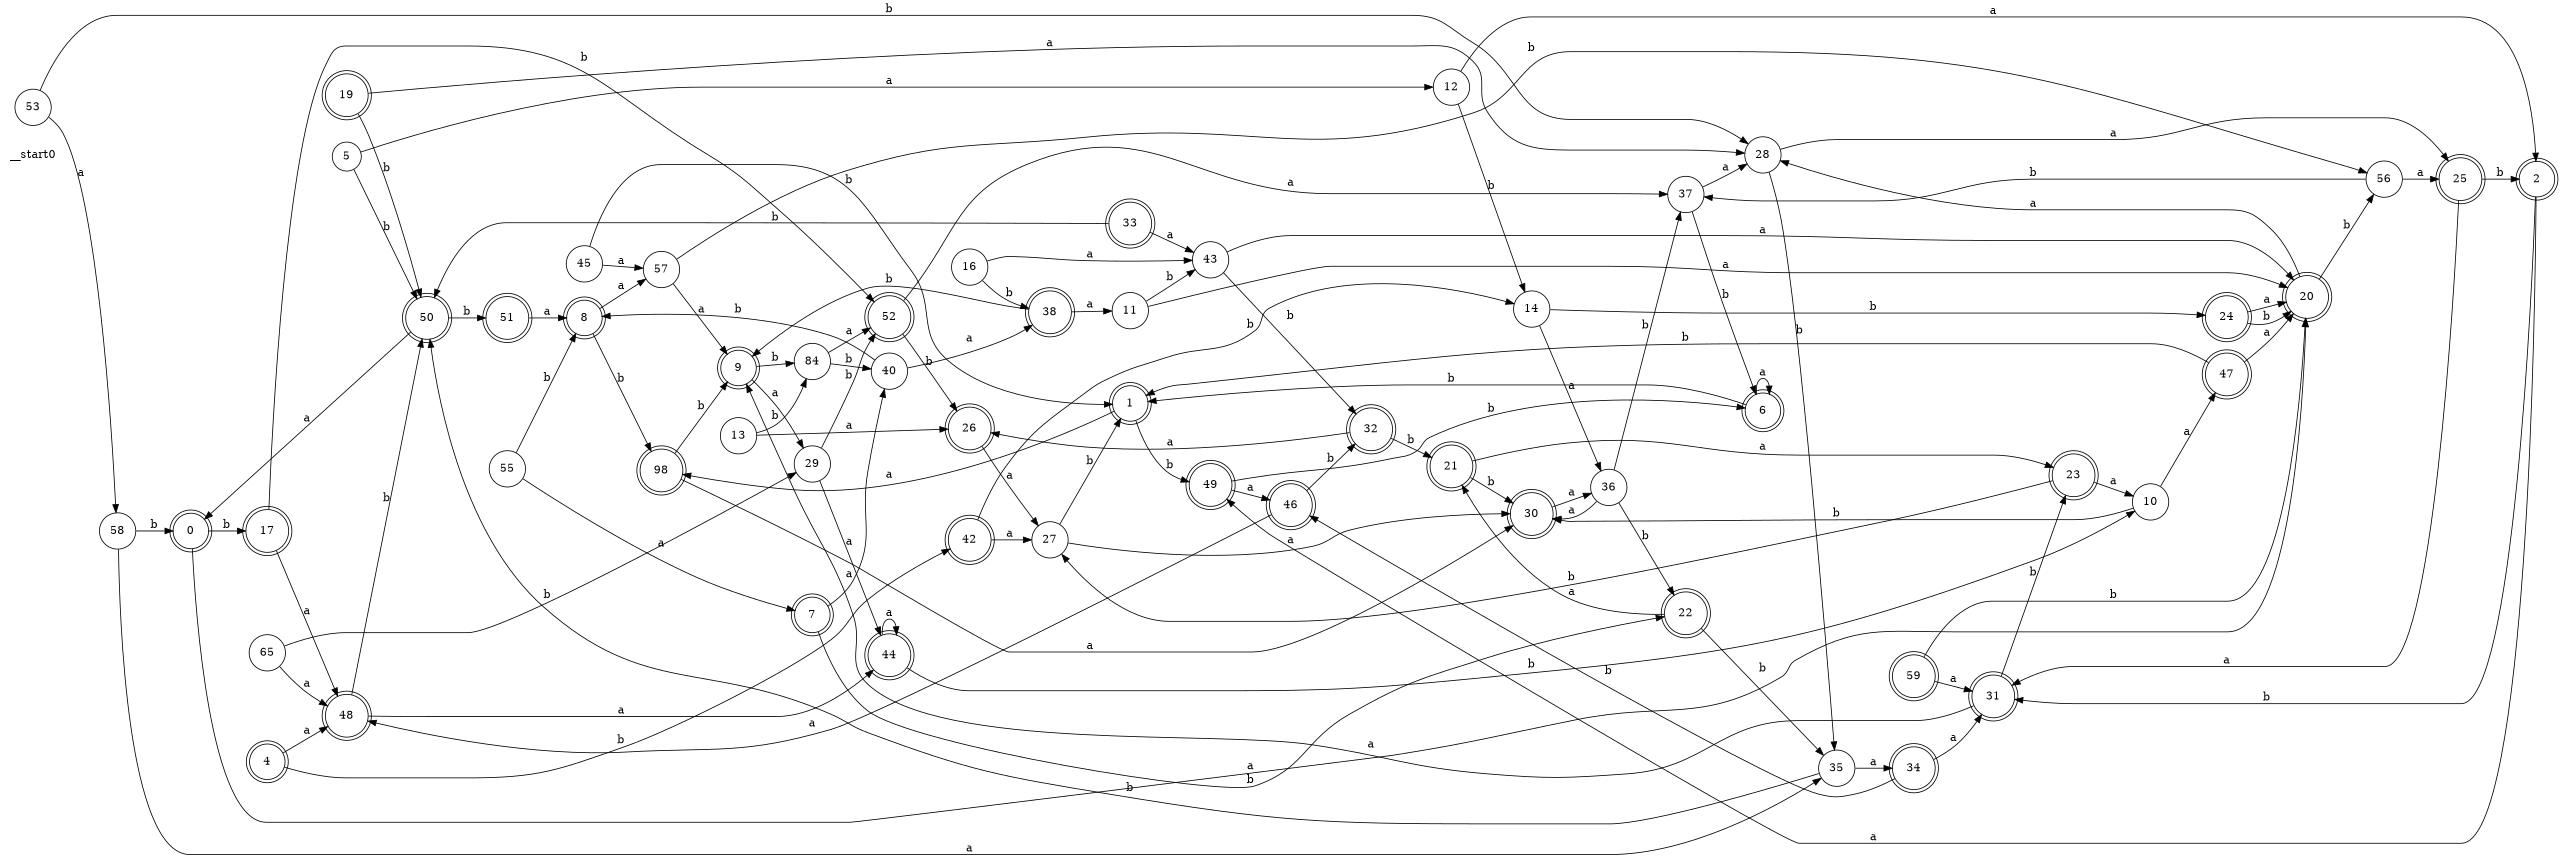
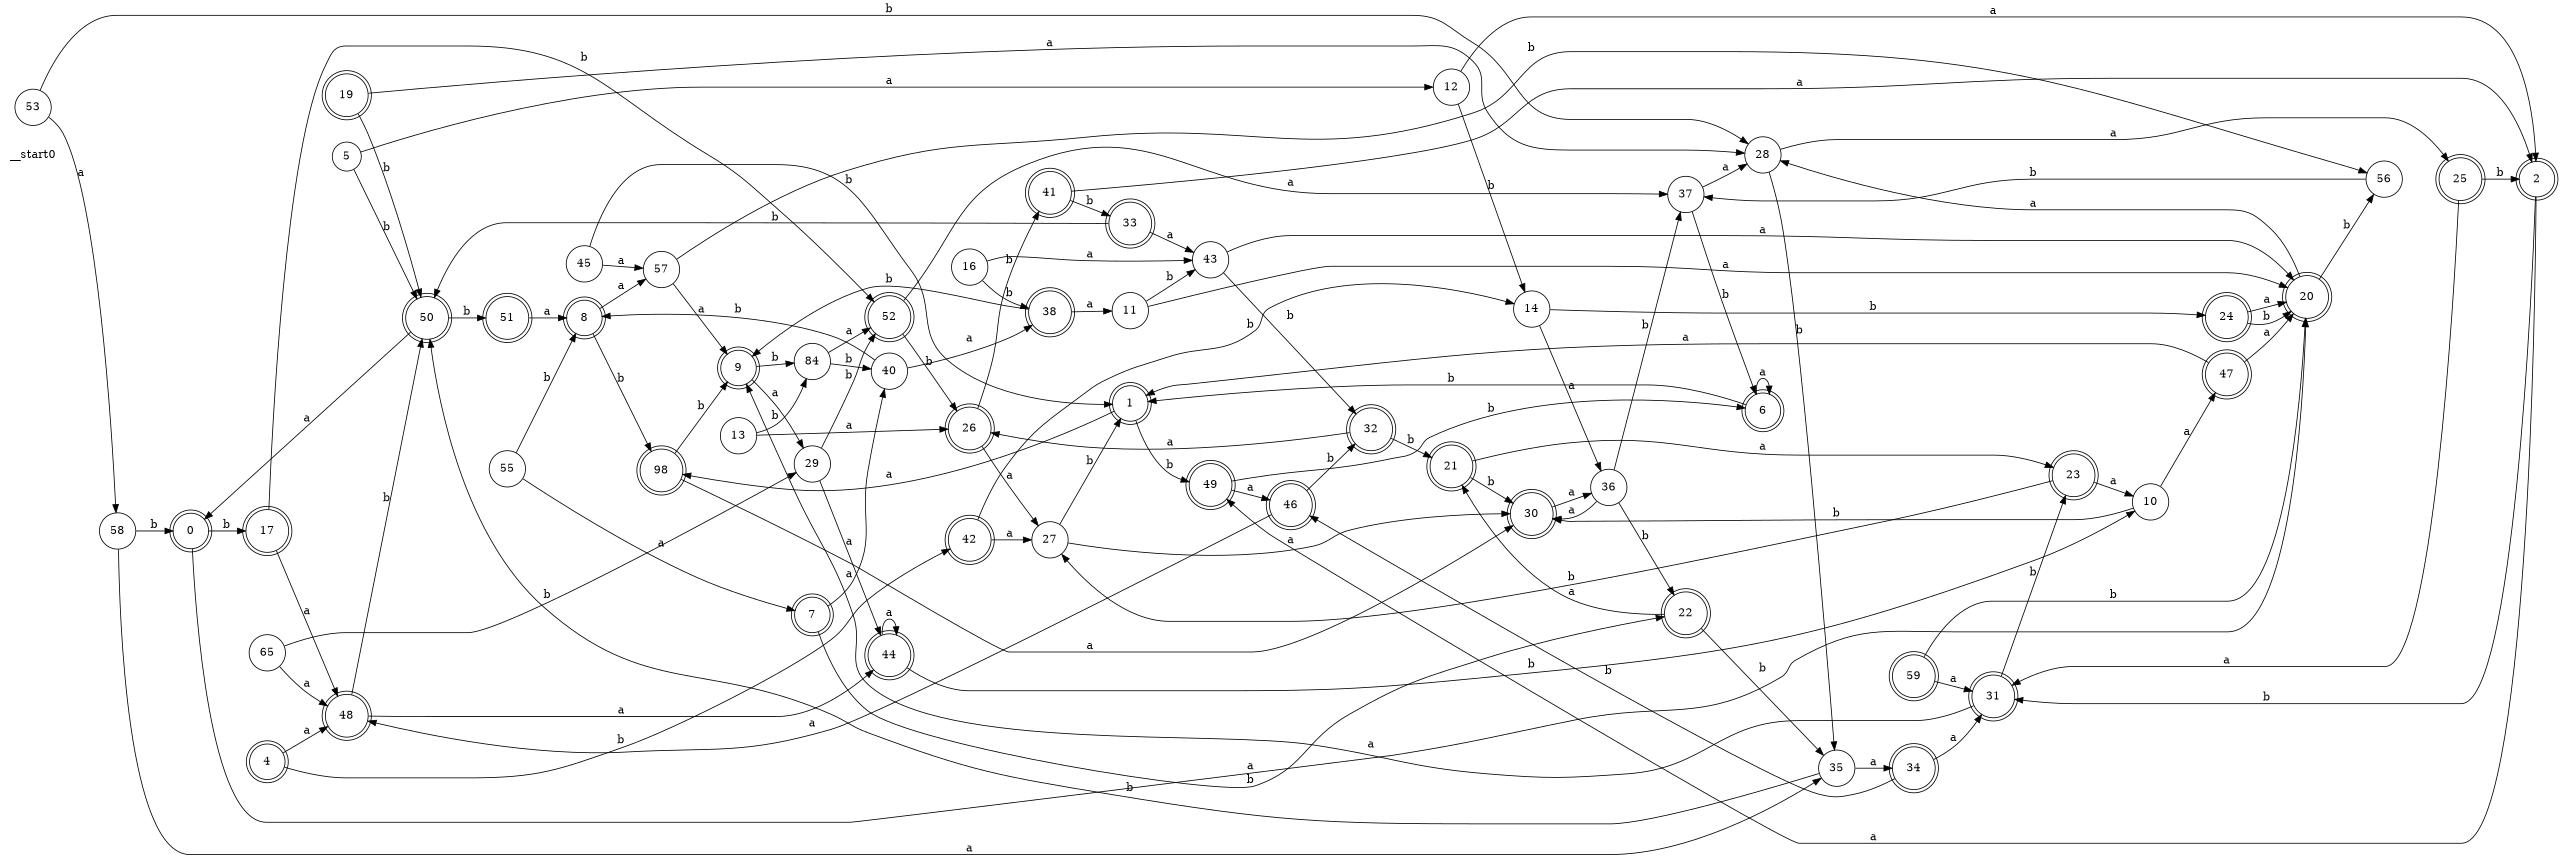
  digraph {
    rankdir=LR
    node [shape=doublecircle color=black fillcolor=white style="rounded,filled"]
    __start0 [shape=none color="" fillcolor="" style=""]
    n2 [label=0]
    n3 [label=17]
    n4 [label=20]
    n5 [label=48]
    n6 [label=52]
    n7 [label=28 shape=circle style=filled]
    n8 [label=56 shape=circle style=filled]
    n9 [label=1]
    n10 [label=98]
    n11 [label=49]
    n12 [label=9]
    n13 [label=30]
    n14 [label=6]
    n15 [label=46]
    n16 [label=2]
    n17 [label=31]
    n18 [label=23]
    n19 [label=47]
    n20 [label=4]
    n21 [label=42]
    n22 [label=14 shape=circle style=filled]
    n23 [label=27 shape=circle style=filled]
    n24 [label=50]
    n25 [label=44]
    n26 [label=5 shape=circle style=filled]
    n27 [label=12 shape=circle style=filled]
    n28 [label=51]
    n29 [label=7]
    n30 [label=22]
    n31 [label=40 shape=circle style=filled]
    n32 [label=21]
    n33 [label=35 shape=circle style=filled]
    n34 [label=8]
    n35 [label=38]
    n36 [label=57 shape=circle style=filled]
    n37 [label=29 shape=circle style=filled]
    n38 [label=84 shape=circle style=filled]
    n39 [label=10 shape=circle style=filled]
    n40 [label=36 shape=circle style=filled]
    n41 [label=11 shape=circle style=filled]
    n42 [label=43 shape=circle style=filled]
    n43 [label=32]
    n44 [label=24]
    n45 [label=13 shape=circle style=filled]
    n46 [label=26]
+   n47 [label=41]
    n48 [label=37 shape=circle style=filled]
    n49 [label=65 shape=circle style=filled]
    n50 [label=16 shape=circle style=filled]
    n51 [label=19]
    n52 [label=25]
    n53 [label=34]
    n54 [label=33]
    n55 [label=45 shape=circle style=filled]
    n56 [label=53 shape=circle style=filled]
    n57 [label=58 shape=circle style=filled]
    n58 [label=55 shape=circle style=filled]
    n59 [label=59]
    n2 -> n3 [label=b]
    n2 -> n4 [label=a]
    n3 -> n5 [label=a]
    n3 -> n6 [label=b]
    n4 -> n7 [label=a]
    n4 -> n8 [label=b]
    n5 -> n24 [label=b]
    n5 -> n25 [label=a]
    n6 -> n46 [label=b]
    n6 -> n48 [label=a]
    n7 -> n33 [label=b]
    n7 -> n52 [label=a]
    n8 -> n48 [label=b]
-   n8 -> n52 [label=a]
    n9 -> n10 [label=a]
    n9 -> n11 [label=b]
    n10 -> n12 [label=b]
    n10 -> n13 [label=a]
    n11 -> n14 [label=b]
    n11 -> n15 [label=a]
    n12 -> n37 [label=a]
    n12 -> n38 [label=b]
    n13 -> n40 [label=a]
    n14 -> n9 [label=b]
    n14 -> n14 [label=a]
    n15 -> n5 [label=a]
    n15 -> n43 [label=b]
    n16 -> n11 [label=a]
    n16 -> n17 [label=b]
    n17 -> n12 [label=a]
    n17 -> n18 [label=b]
    n18 -> n23 [label=b]
    n18 -> n39 [label=a]
    n19 -> n4 [label=a]
-   n19 -> n9 [label=b]
+   n19 -> n9 [label=a]
    n20 -> n5 [label=a]
    n20 -> n21 [label=b]
    n21 -> n22 [label=b]
    n21 -> n23 [label=a]
    n22 -> n40 [label=a]
    n22 -> n44 [label=b]
    n23 -> n9 [label=b]
    n23 -> n13 [label=a]
    n24 -> n2 [label=a]
    n24 -> n28 [label=b]
    n25 -> n25 [label=a]
    n25 -> n39 [label=b]
    n26 -> n24 [label=b]
    n26 -> n27 [label=a]
    n27 -> n16 [label=a]
    n27 -> n22 [label=b]
    n28 -> n34 [label=a]
    n29 -> n30 [label=b]
    n29 -> n31 [label=a]
    n30 -> n32 [label=a]
    n30 -> n33 [label=b]
    n31 -> n34 [label=b]
    n31 -> n35 [label=a]
    n32 -> n13 [label=b]
    n32 -> n18 [label=a]
    n33 -> n24 [label=b]
    n33 -> n53 [label=a]
    n34 -> n10 [label=b]
    n34 -> n36 [label=a]
    n35 -> n12 [label=b]
    n35 -> n41 [label=a]
    n36 -> n8 [label=b]
    n36 -> n12 [label=a]
    n37 -> n6 [label=b]
    n37 -> n25 [label=a]
    n38 -> n6 [label=a]
    n38 -> n31 [label=b]
    n39 -> n13 [label=b]
    n39 -> n19 [label=a]
    n40 -> n13 [label=a]
    n40 -> n30 [label=b]
    n40 -> n48 [label=b]
    n41 -> n4 [label=a]
    n41 -> n42 [label=b]
    n42 -> n4 [label=a]
    n42 -> n43 [label=b]
    n43 -> n32 [label=b]
    n43 -> n46 [label=a]
    n44 -> n4 [label=a]
    n44 -> n4 [label=b]
    n45 -> n38 [label=b]
    n45 -> n46 [label=a]
    n46 -> n23 [label=a]
+   n46 -> n47 [label=b]
+   n47 -> n16 [label=a]
+   n47 -> n54 [label=b]
    n48 -> n7 [label=a]
    n48 -> n14 [label=b]
    n49 -> n5 [label=a]
    n49 -> n37 [label=b]
    n50 -> n35 [label=b]
    n50 -> n42 [label=a]
    n51 -> n7 [label=a]
    n51 -> n24 [label=b]
    n52 -> n16 [label=b]
    n52 -> n17 [label=a]
    n53 -> n15 [label=b]
    n53 -> n17 [label=a]
    n54 -> n24 [label=b]
    n54 -> n42 [label=a]
    n55 -> n9 [label=b]
    n55 -> n36 [label=a]
    n56 -> n7 [label=b]
    n56 -> n57 [label=a]
    n57 -> n2 [label=b]
    n57 -> n33 [label=a]
    n58 -> n29 [label=a]
    n58 -> n34 [label=b]
    n59 -> n4 [label=b]
    n59 -> n17 [label=a]
  }
